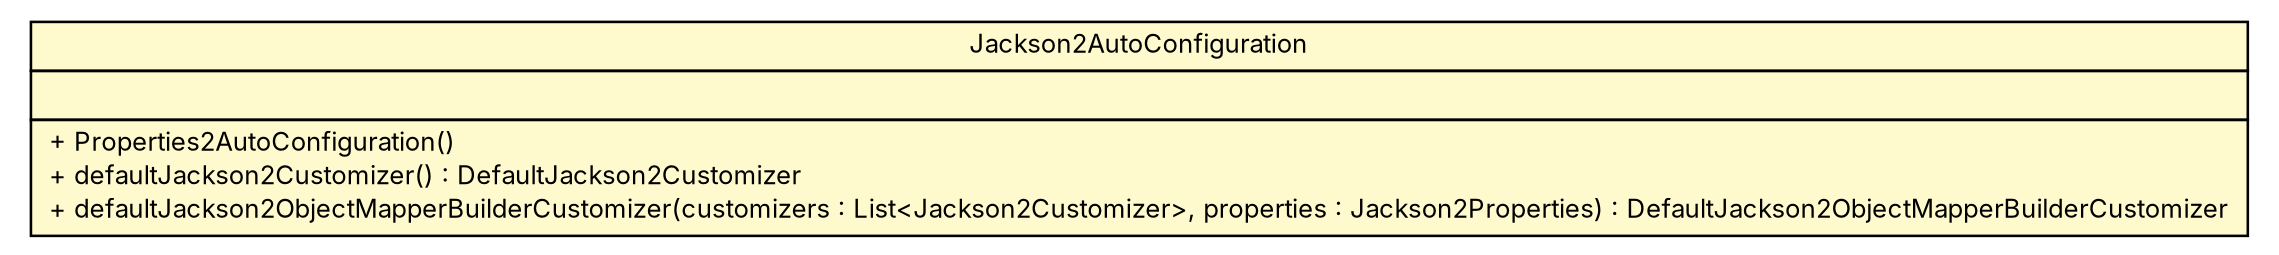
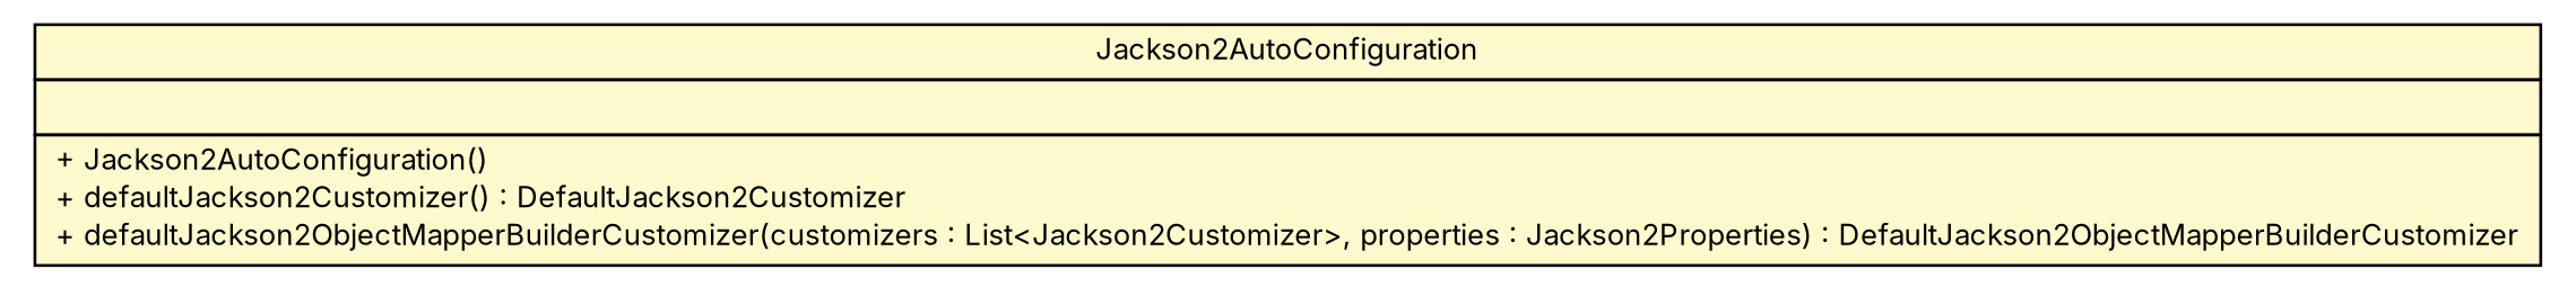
  digraph {
    nodesep=0.25
    ranksep=0.5
    fontname=Inter
-   n1 [fontcolor=black fontname=Inter fontsize=10.0 label=<<table title="top.infra.jackson2.Jackson2AutoConfiguration" border="0" cellborder="1" cellspacing="0" cellpadding="2" port="p" bgcolor="lemonChiffon" href="./Jackson2AutoConfiguration.html"> 		<tr><td><table border="0" cellspacing="0" cellpadding="1"> <tr><td align="center" balign="center"> Jackson2AutoConfiguration </td></tr> 		</table></td></tr> 		<tr><td><table border="0" cellspacing="0" cellpadding="1"> <tr><td align="left" balign="left">  </td></tr> 		</table></td></tr> 		<tr><td><table border="0" cellspacing="0" cellpadding="1"> <tr><td align="left" balign="left"> + Properties2AutoConfiguration() </td></tr> <tr><td align="left" balign="left"> + defaultJackson2Customizer() : DefaultJackson2Customizer </td></tr> <tr><td align="left" balign="left"> + defaultJackson2ObjectMapperBuilderCustomizer(customizers : List&lt;Jackson2Customizer&gt;, properties : Jackson2Properties) : DefaultJackson2ObjectMapperBuilderCustomizer </td></tr> 		</table></td></tr> 		</table>> shape=plaintext]
+   n1 [fontcolor=black fontname=Inter fontsize=10.0 label=<<table title="top.infra.jackson2.Jackson2AutoConfiguration" border="0" cellborder="1" cellspacing="0" cellpadding="2" port="p" bgcolor="lemonChiffon" href="./Jackson2AutoConfiguration.html"> 		<tr><td><table border="0" cellspacing="0" cellpadding="1"> <tr><td align="center" balign="center"> Jackson2AutoConfiguration </td></tr> 		</table></td></tr> 		<tr><td><table border="0" cellspacing="0" cellpadding="1"> <tr><td align="left" balign="left">  </td></tr> 		</table></td></tr> 		<tr><td><table border="0" cellspacing="0" cellpadding="1"> <tr><td align="left" balign="left"> + Jackson2AutoConfiguration() </td></tr> <tr><td align="left" balign="left"> + defaultJackson2Customizer() : DefaultJackson2Customizer </td></tr> <tr><td align="left" balign="left"> + defaultJackson2ObjectMapperBuilderCustomizer(customizers : List&lt;Jackson2Customizer&gt;, properties : Jackson2Properties) : DefaultJackson2ObjectMapperBuilderCustomizer </td></tr> 		</table></td></tr> 		</table>> shape=plaintext]
  }
